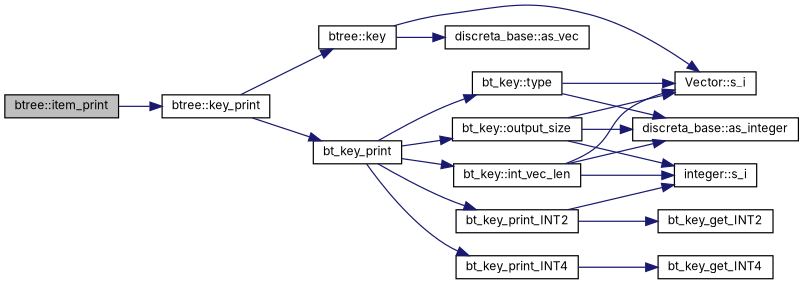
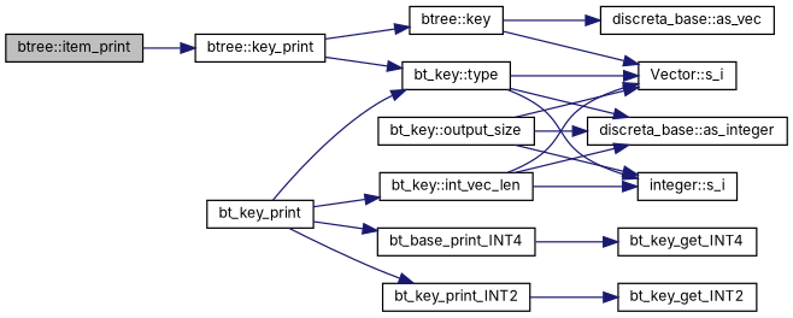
  digraph {
    fontname=Inter
    rankdir=LR
    node [color=black fillcolor=white fontname=Inter fontsize=10 shape=record style=filled]
    edge [color=midnightblue fontname=Inter fontsize=10 labelfontname=Helvetica labelfontsize=10 style=solid]
    n1 [fillcolor=grey75 fontcolor=black height=0.2 label="btree::item_print" width=0.4]
    n2 [height=0.2 label="btree::key_print" width=0.4]
    n3 [height=0.2 label=bt_key_print width=0.4]
    n4 [height=0.2 label="btree::key" width=0.4]
    n5 [height=0.2 label="bt_key::type" width=0.4]
    n6 [height=0.2 label="bt_key::output_size" width=0.4]
-   n7 [height=0.2 label=bt_key_print_INT4 width=0.4]
+   n7 [height=0.2 label=bt_base_print_INT4 width=0.4]
    n8 [height=0.2 label=bt_key_print_INT2 width=0.4]
    n9 [height=0.2 label="bt_key::int_vec_len" width=0.4]
    n10 [height=0.2 label="Vector::s_i" width=0.4]
    n11 [height=0.2 label="discreta_base::as_vec" width=0.4]
    n12 [height=0.2 label="discreta_base::as_integer" width=0.4]
    n13 [height=0.2 label="integer::s_i" width=0.4]
    n14 [height=0.2 label=bt_key_get_INT4 width=0.4]
    n15 [height=0.2 label=bt_key_get_INT2 width=0.4]
    n1 -> n2
-   n2 -> n3
+   n2 -> n5
    n2 -> n4
    n3 -> n5
-   n3 -> n6
    n3 -> n7
    n3 -> n8
    n3 -> n9
    n4 -> n10
    n4 -> n11
    n5 -> n10
    n5 -> n12
-   n8 -> n13
+   n5 -> n13
    n6 -> n10
    n6 -> n12
    n6 -> n13
    n7 -> n14
    n8 -> n15
    n9 -> n10
    n9 -> n12
    n9 -> n13
  }
